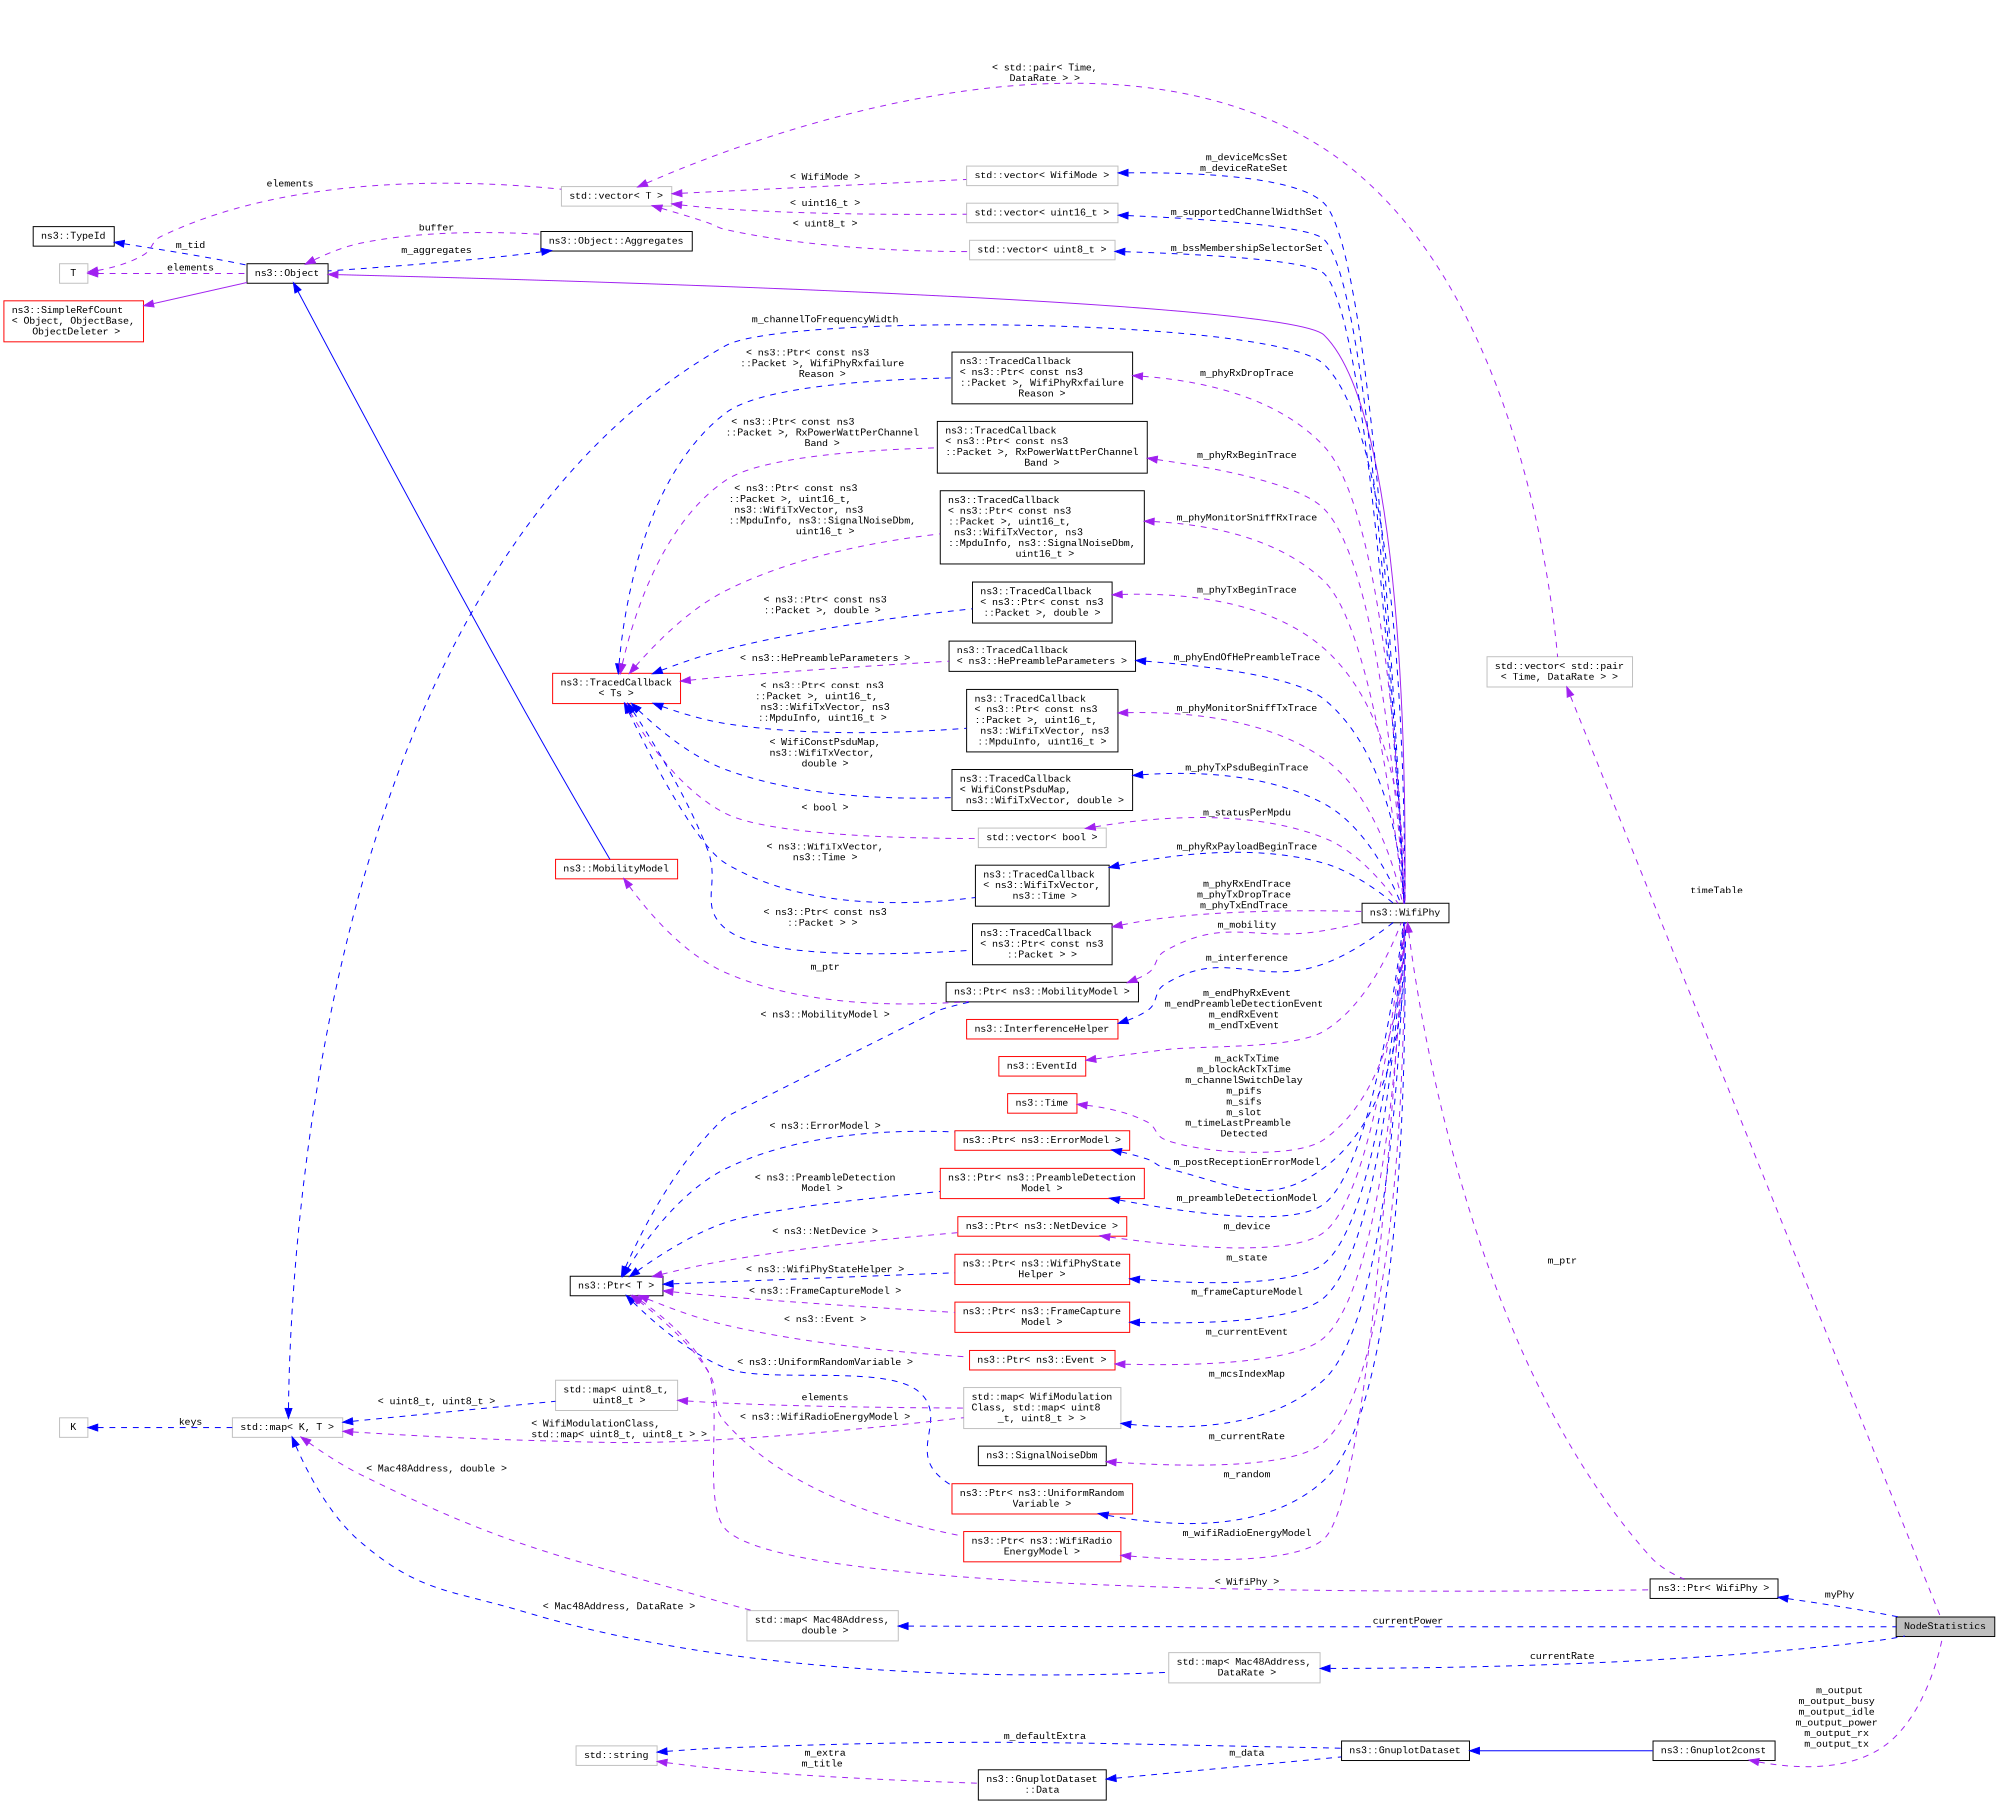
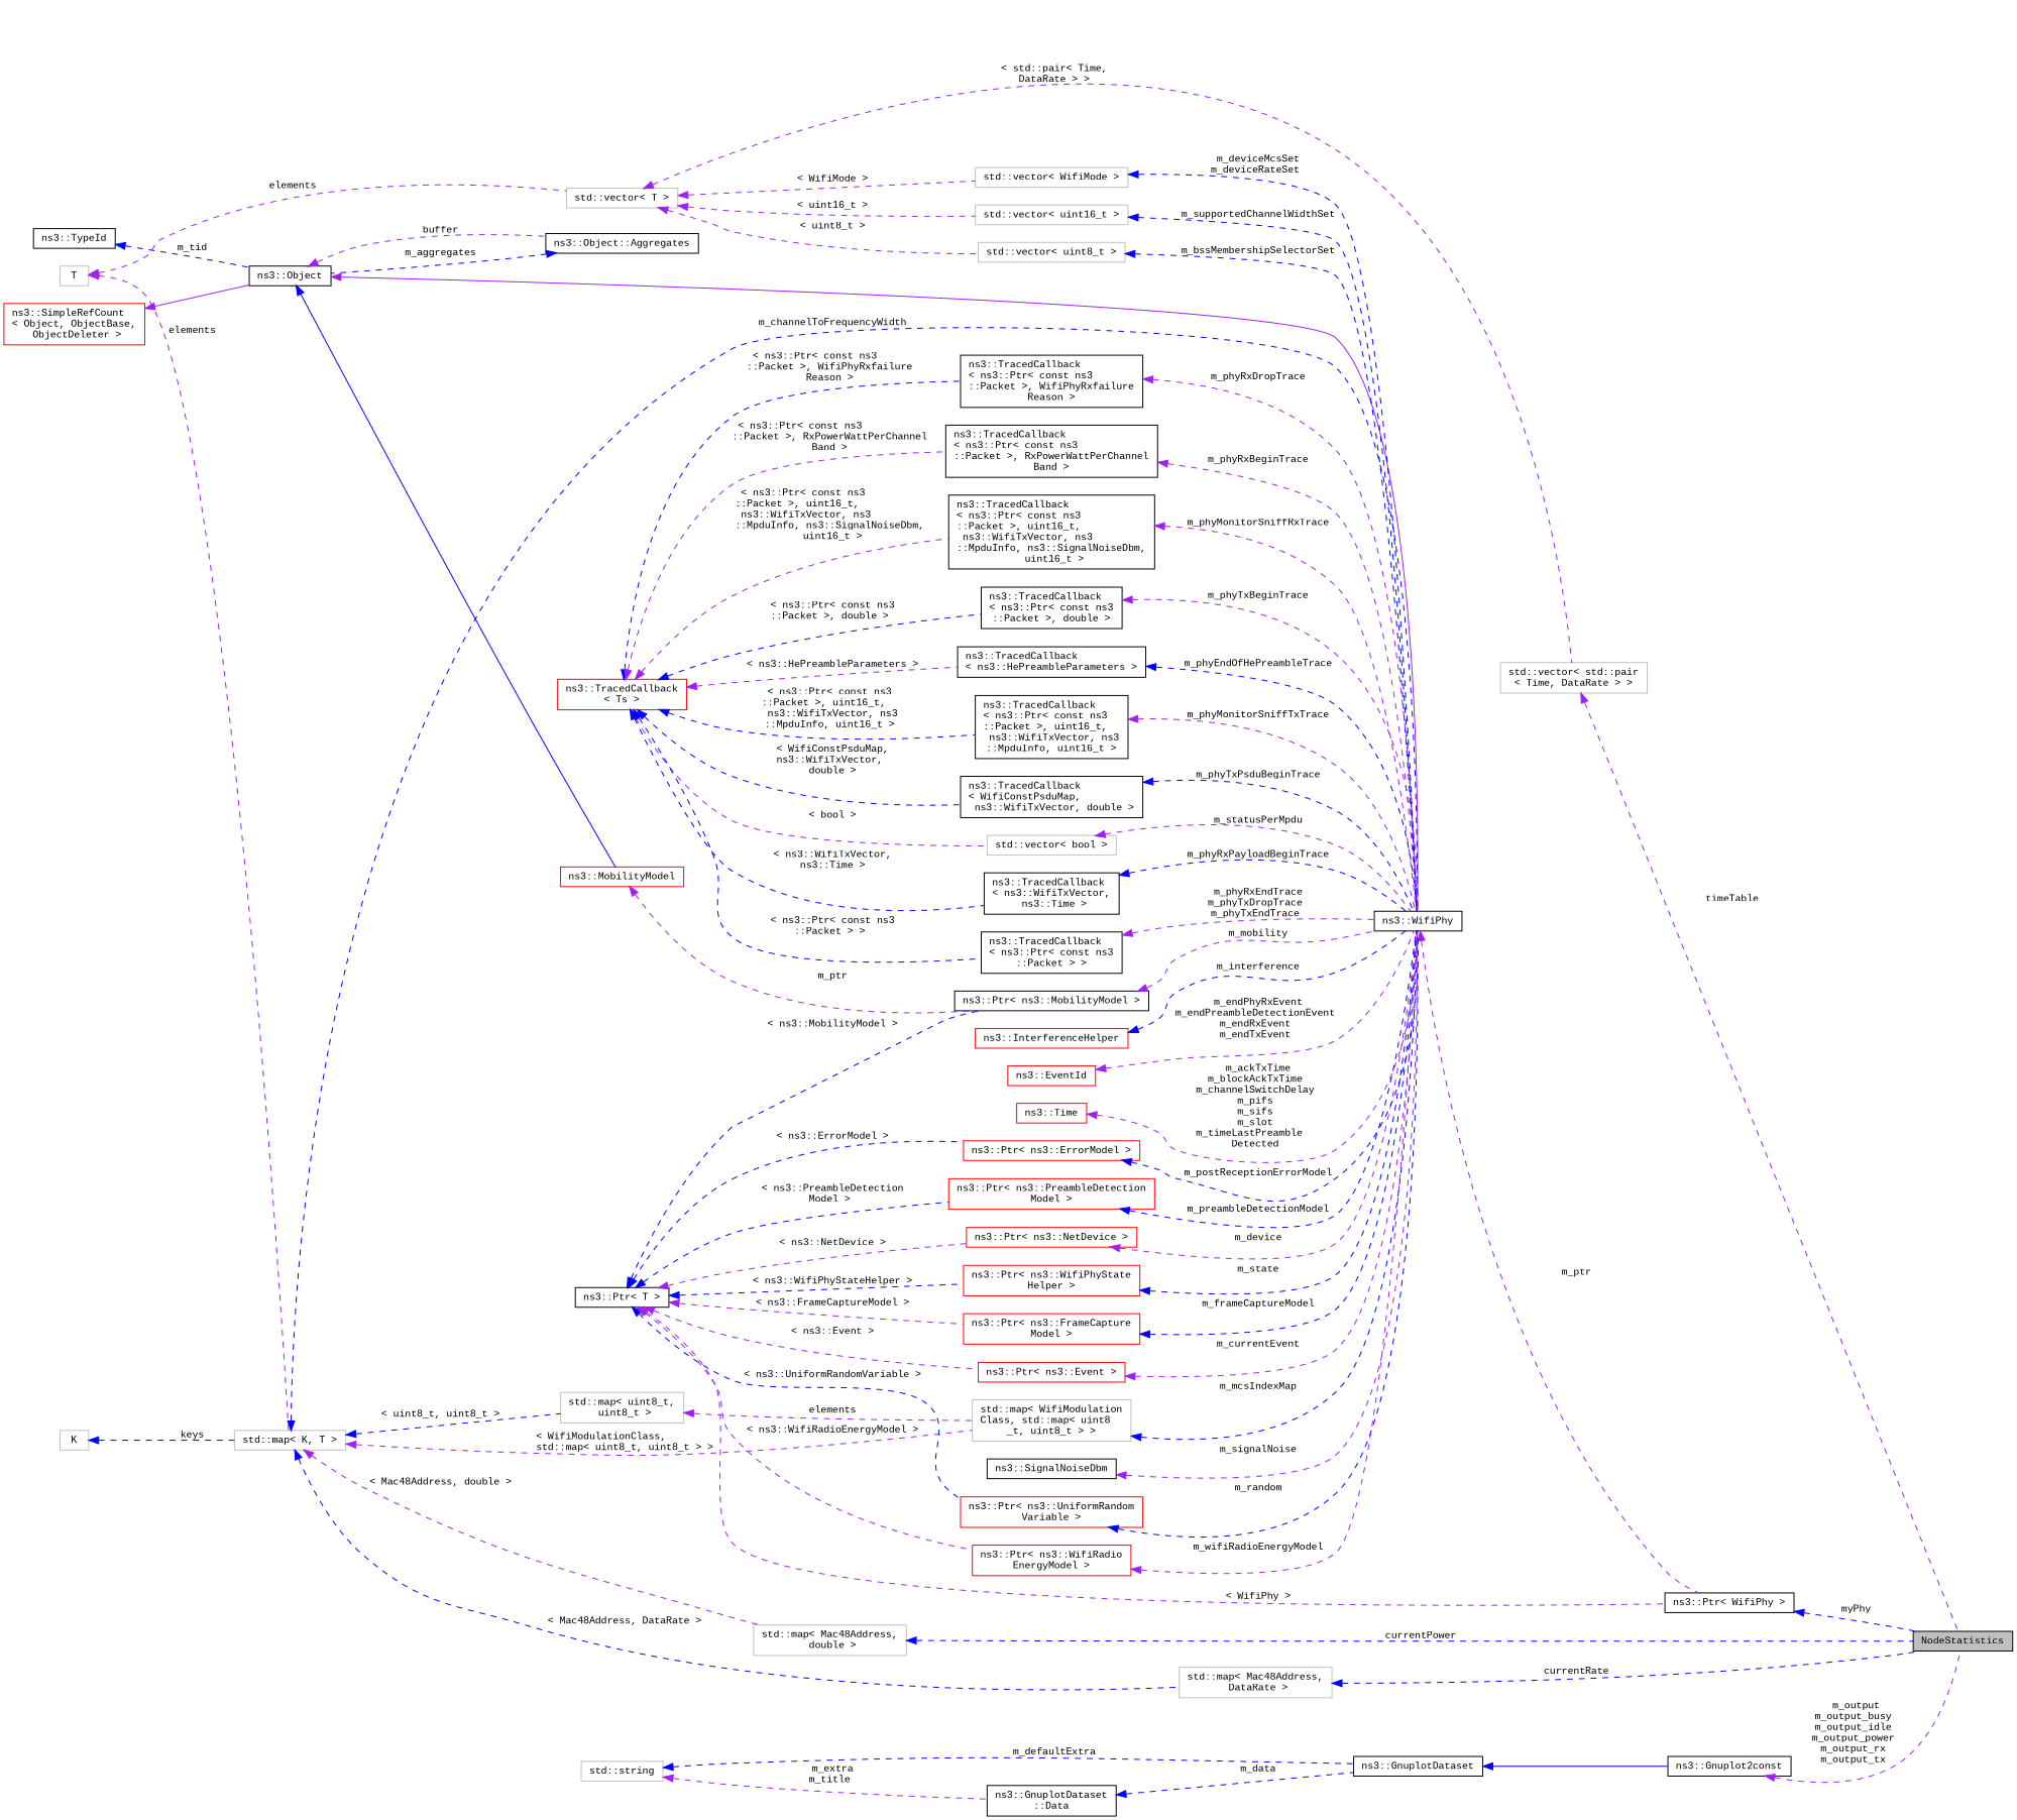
  digraph {
    fontname="Liberation Mono"
    rankdir=LR
    node [color=black fillcolor=white fontname="Liberation Mono" fontsize=10 shape=record style=filled]
    edge [color=purple dir=back fontname="Liberation Mono" fontsize=10 labelfontname=Helvetica labelfontsize=10 style=dashed]
    n1 [fillcolor=grey75 fontcolor=black height=0.2 label=NodeStatistics width=0.4]
    n2 [height=0.2 label="ns3::Ptr\< WifiPhy \>" width=0.4]
    n3 [height=0.2 label="ns3::WifiPhy" width=0.4]
    n4 [height=0.2 label="ns3::Object" width=0.4]
    n5 [height=0.2 label="ns3::Object::Aggregates" width=0.4]
    n6 [color=red height=0.2 label="ns3::MobilityModel" width=0.4]
    n7 [height=0.2 label="ns3::Ptr\< ns3::MobilityModel \>" width=0.4]
    n8 [color=red height=0.2 label="ns3::SimpleRefCount\l\< Object, ObjectBase,\l ObjectDeleter \>" width=0.4]
    n9 [height=0.2 label="ns3::TypeId" width=0.4]
    n10 [height=0.2 label="ns3::Ptr\< T \>" width=0.4]
    n11 [color=red height=0.2 label="ns3::Ptr\< ns3::PreambleDetection\lModel \>" width=0.4]
    n12 [color=red height=0.2 label="ns3::Ptr\< ns3::NetDevice \>" width=0.4]
    n13 [color=red height=0.2 label="ns3::Ptr\< ns3::WifiPhyState\lHelper \>" width=0.4]
    n14 [color=red height=0.2 label="ns3::Ptr\< ns3::FrameCapture\lModel \>" width=0.4]
    n15 [color=red height=0.2 label="ns3::Ptr\< ns3::Event \>" width=0.4]
    n16 [color=red height=0.2 label="ns3::Ptr\< ns3::UniformRandom\lVariable \>" width=0.4]
    n17 [color=red height=0.2 label="ns3::Ptr\< ns3::WifiRadio\lEnergyModel \>" width=0.4]
    n18 [color=red height=0.2 label="ns3::Ptr\< ns3::ErrorModel \>" width=0.4]
    n19 [color=grey75 height=0.2 label="std::vector\< uint16_t \>" width=0.4]
    n20 [color=grey75 height=0.2 label="std::vector\< T \>" width=0.4]
    n21 [color=grey75 height=0.2 label="std::vector\< uint8_t \>" width=0.4]
    n22 [color=grey75 height=0.2 label="std::vector\< WifiMode \>" width=0.4]
    n23 [color=grey75 height=0.2 label="std::vector\< std::pair\l\< Time, DataRate \> \>" width=0.4]
    n24 [color=grey75 height=0.2 label="std::vector\< bool \>" width=0.4]
    n25 [color=grey75 height=0.2 label=T width=0.4]
    n26 [color=grey75 height=0.2 label="std::map\< K, T \>" width=0.4]
    n27 [color=grey75 height=0.2 label="std::map\< WifiModulation\lClass, std::map\< uint8\l_t, uint8_t \> \>" width=0.4]
    n28 [color=grey75 height=0.2 label="std::map\< uint8_t,\l uint8_t \>" width=0.4]
    n29 [color=grey75 height=0.2 label="std::map\< Mac48Address,\l double \>" width=0.4]
    n30 [color=grey75 height=0.2 label="std::map\< Mac48Address,\l DataRate \>" width=0.4]
    n31 [height=0.2 label="ns3::TracedCallback\l\< ns3::WifiTxVector,\l ns3::Time \>" width=0.4]
    n32 [color=red height=0.2 label="ns3::TracedCallback\l\< Ts \>" width=0.4]
    n33 [height=0.2 label="ns3::TracedCallback\l\< ns3::Ptr\< const ns3\l::Packet \> \>" width=0.4]
    n34 [height=0.2 label="ns3::TracedCallback\l\< ns3::Ptr\< const ns3\l::Packet \>, WifiPhyRxfailure\lReason \>" width=0.4]
    n35 [height=0.2 label="ns3::TracedCallback\l\< ns3::Ptr\< const ns3\l::Packet \>, RxPowerWattPerChannel\lBand \>" width=0.4]
    n36 [height=0.2 label="ns3::TracedCallback\l\< ns3::Ptr\< const ns3\l::Packet \>, uint16_t,\l ns3::WifiTxVector, ns3\l::MpduInfo, ns3::SignalNoiseDbm,\l uint16_t \>" width=0.4]
    n37 [height=0.2 label="ns3::TracedCallback\l\< ns3::Ptr\< const ns3\l::Packet \>, double \>" width=0.4]
    n38 [height=0.2 label="ns3::TracedCallback\l\< ns3::HePreambleParameters \>" width=0.4]
    n39 [height=0.2 label="ns3::TracedCallback\l\< ns3::Ptr\< const ns3\l::Packet \>, uint16_t,\l ns3::WifiTxVector, ns3\l::MpduInfo, uint16_t \>" width=0.4]
    n40 [height=0.2 label="ns3::TracedCallback\l\< WifiConstPsduMap,\l ns3::WifiTxVector, double \>" width=0.4]
    n41 [color=grey75 height=0.2 label=K width=0.4]
    n42 [color=red height=0.2 label="ns3::InterferenceHelper" width=0.4]
    n43 [color=red height=0.2 label="ns3::EventId" width=0.4]
    n44 [color=red height=0.2 label="ns3::Time" width=0.4]
    n45 [height=0.2 label="ns3::SignalNoiseDbm" width=0.4]
    n46 [height=0.2 label="ns3::Gnuplot2const" width=0.4]
    n47 [height=0.2 label="ns3::GnuplotDataset" width=0.4]
    n48 [height=0.2 label="ns3::GnuplotDataset\l::Data" width=0.4]
    n49 [color=grey75 height=0.2 label="std::string" width=0.4]
    n2 -> n1 [color=blue label=" myPhy"]
    n3 -> n2 [label=" m_ptr"]
    n4 -> n3 [style=solid]
    n4 -> n5 [label=" buffer"]
    n4 -> n6 [color=blue style=solid]
    n5 -> n4 [color=blue label=" m_aggregates"]
    n6 -> n7 [label=" m_ptr"]
    n7 -> n3 [label=" m_mobility"]
    n8 -> n4 [style=solid]
    n9 -> n4 [color=blue label=" m_tid"]
    n10 -> n2 [label=" \< WifiPhy \>"]
    n10 -> n7 [color=blue label=" \< ns3::MobilityModel \>"]
    n10 -> n11 [color=blue label=" \< ns3::PreambleDetection\lModel \>"]
    n10 -> n12 [label=" \< ns3::NetDevice \>"]
    n10 -> n13 [color=blue label=" \< ns3::WifiPhyStateHelper \>"]
    n10 -> n14 [label=" \< ns3::FrameCaptureModel \>"]
    n10 -> n15 [label=" \< ns3::Event \>"]
    n10 -> n16 [color=blue label=" \< ns3::UniformRandomVariable \>"]
    n10 -> n17 [label=" \< ns3::WifiRadioEnergyModel \>"]
    n10 -> n18 [color=blue label=" \< ns3::ErrorModel \>"]
    n11 -> n3 [color=blue label=" m_preambleDetectionModel"]
    n12 -> n3 [label=" m_device"]
    n13 -> n3 [color=blue label=" m_state"]
    n14 -> n3 [color=blue label=" m_frameCaptureModel"]
    n15 -> n3 [label=" m_currentEvent"]
    n16 -> n3 [color=blue label=" m_random"]
    n17 -> n3 [label=" m_wifiRadioEnergyModel"]
    n18 -> n3 [color=blue label=" m_postReceptionErrorModel"]
    n19 -> n3 [color=blue label=" m_supportedChannelWidthSet"]
    n20 -> n19 [label=" \< uint16_t \>"]
    n20 -> n21 [label=" \< uint8_t \>"]
    n20 -> n22 [label=" \< WifiMode \>"]
    n20 -> n23 [label=" \< std::pair\< Time,\l DataRate \> \>"]
    n21 -> n3 [color=blue label=" m_bssMembershipSelectorSet"]
    n22 -> n3 [color=blue label=" m_deviceMcsSet\nm_deviceRateSet"]
    n23 -> n1 [label=" timeTable"]
    n24 -> n3 [label=" m_statusPerMpdu"]
    n25 -> n20 [label=" elements"]
-   n25 -> n4 [label=" elements"]
+   n25 -> n26 [label=" elements"]
    n26 -> n3 [color=blue label=" m_channelToFrequencyWidth"]
    n26 -> n27 [label=" \< WifiModulationClass,\l std::map\< uint8_t, uint8_t \> \>"]
    n26 -> n28 [color=blue label=" \< uint8_t, uint8_t \>"]
    n26 -> n29 [label=" \< Mac48Address, double \>"]
    n26 -> n30 [color=blue label=" \< Mac48Address, DataRate \>"]
    n27 -> n3 [color=blue label=" m_mcsIndexMap"]
    n28 -> n27 [label=" elements"]
    n29 -> n1 [color=blue label=" currentPower"]
    n30 -> n1 [color=blue label=" currentRate"]
    n31 -> n3 [color=blue label=" m_phyRxPayloadBeginTrace"]
    n32 -> n24 [label=" \< bool \>"]
    n32 -> n31 [color=blue label=" \< ns3::WifiTxVector,\l ns3::Time \>"]
    n32 -> n33 [color=blue label=" \< ns3::Ptr\< const ns3\l::Packet \> \>"]
    n32 -> n34 [color=blue label=" \< ns3::Ptr\< const ns3\l::Packet \>, WifiPhyRxfailure\lReason \>"]
    n32 -> n35 [label=" \< ns3::Ptr\< const ns3\l::Packet \>, RxPowerWattPerChannel\lBand \>"]
    n32 -> n36 [label=" \< ns3::Ptr\< const ns3\l::Packet \>, uint16_t,\l ns3::WifiTxVector, ns3\l::MpduInfo, ns3::SignalNoiseDbm,\l uint16_t \>"]
    n32 -> n37 [color=blue label=" \< ns3::Ptr\< const ns3\l::Packet \>, double \>"]
    n32 -> n38 [label=" \< ns3::HePreambleParameters \>"]
    n32 -> n39 [color=blue label=" \< ns3::Ptr\< const ns3\l::Packet \>, uint16_t,\l ns3::WifiTxVector, ns3\l::MpduInfo, uint16_t \>"]
    n32 -> n40 [color=blue label=" \< WifiConstPsduMap,\l ns3::WifiTxVector,\l double \>"]
    n33 -> n3 [label=" m_phyRxEndTrace\nm_phyTxDropTrace\nm_phyTxEndTrace"]
    n34 -> n3 [label=" m_phyRxDropTrace"]
    n35 -> n3 [label=" m_phyRxBeginTrace"]
    n36 -> n3 [label=" m_phyMonitorSniffRxTrace"]
    n37 -> n3 [label=" m_phyTxBeginTrace"]
    n38 -> n3 [color=blue label=" m_phyEndOfHePreambleTrace"]
    n39 -> n3 [label=" m_phyMonitorSniffTxTrace"]
    n40 -> n3 [color=blue label=" m_phyTxPsduBeginTrace"]
    n41 -> n26 [color=blue label=" keys"]
    n42 -> n3 [color=blue label=" m_interference"]
    n43 -> n3 [label=" m_endPhyRxEvent\nm_endPreambleDetectionEvent\nm_endRxEvent\nm_endTxEvent"]
    n44 -> n3 [label=" m_ackTxTime\nm_blockAckTxTime\nm_channelSwitchDelay\nm_pifs\nm_sifs\nm_slot\nm_timeLastPreamble\lDetected"]
-   n45 -> n3 [label=" m_currentRate"]
+   n45 -> n3 [label=" m_signalNoise"]
    n46 -> n1 [label=" m_output\nm_output_busy\nm_output_idle\nm_output_power\nm_output_rx\nm_output_tx"]
    n47 -> n46 [color=blue style=solid]
    n48 -> n47 [color=blue label=" m_data"]
    n49 -> n47 [color=blue label=" m_defaultExtra"]
    n49 -> n48 [label=" m_extra\nm_title"]
  }
